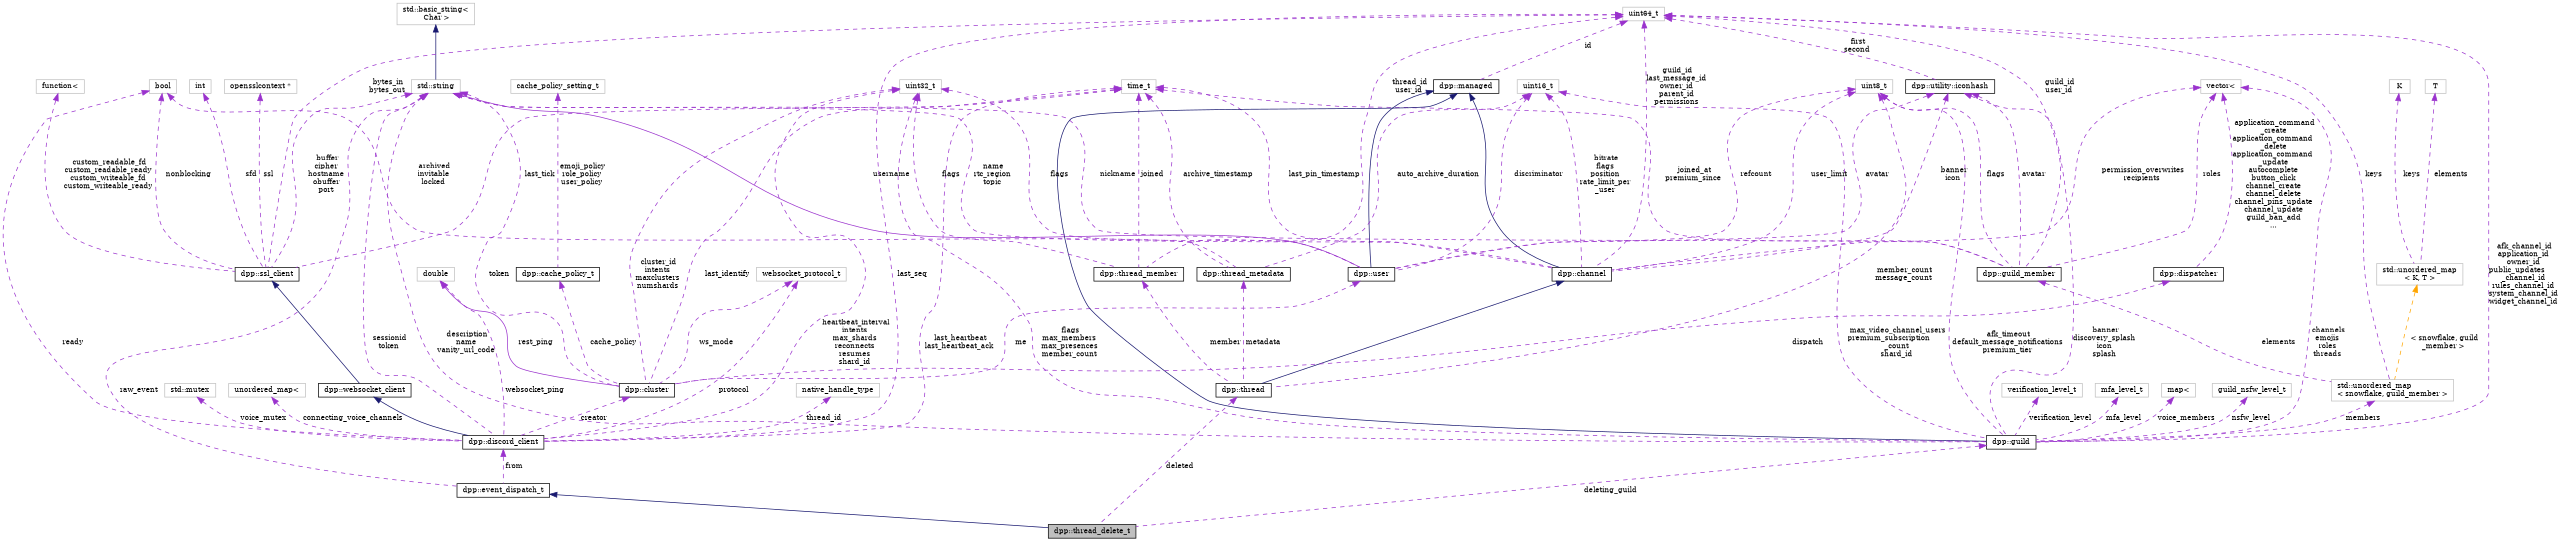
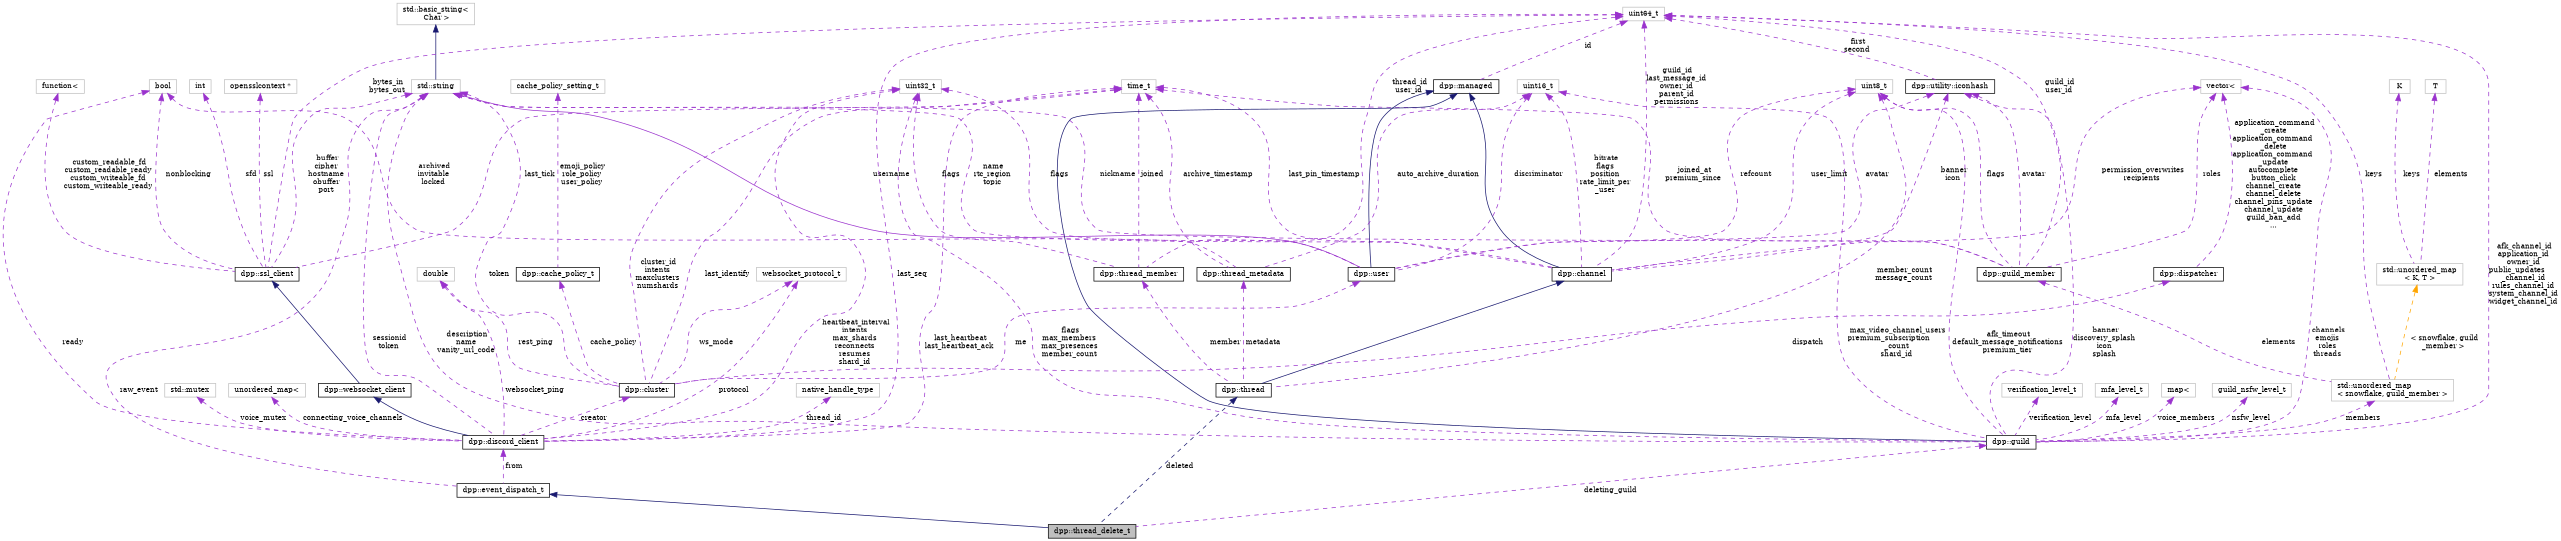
  digraph {
    fontname="DejaVu Serif"
    rankdir=TB
    node [color=grey75 fontname="DejaVu Serif" fontsize=10 shape=record]
    edge [color=darkorchid3 dir=back fontname="DejaVu Serif" fontsize=10 labelfontname=Helvetica labelfontsize=10 style=dashed]
    n1 [color=black fillcolor=grey75 fontcolor=black height=0.2 label="dpp::thread_delete_t" style=filled width=0.4]
    n2 [color=black height=0.2 label="dpp::event_dispatch_t" width=0.4]
    n3 [height=0.2 label="std::string" width=0.4]
    n4 [color=black height=0.2 label="dpp::discord_client" width=0.4]
    n5 [color=black height=0.2 label="dpp::ssl_client" width=0.4]
    n6 [color=black height=0.2 label="dpp::cluster" width=0.4]
    n7 [color=black height=0.2 label="dpp::user" width=0.4]
    n8 [color=black height=0.2 label="dpp::guild" width=0.4]
    n9 [color=black height=0.2 label="dpp::guild_member" width=0.4]
    n10 [color=black height=0.2 label="dpp::channel" width=0.4]
    n11 [color=black height=0.2 label="dpp::websocket_client" width=0.4]
    n12 [height=0.2 label="std::unordered_map\l\< snowflake, guild_member \>" width=0.4]
    n13 [color=black height=0.2 label="dpp::thread" width=0.4]
    n14 [height=0.2 label="std::basic_string\<\l Char \>" width=0.4]
    n15 [height=0.2 label=bool width=0.4]
    n16 [color=black height=0.2 label="dpp::thread_metadata" width=0.4]
    n17 [height=0.2 label=int width=0.4]
    n18 [height=0.2 label="opensslcontext *" width=0.4]
    n19 [height=0.2 label=time_t width=0.4]
    n20 [color=black height=0.2 label="dpp::thread_member" width=0.4]
    n21 [height=0.2 label=uint64_t width=0.4]
    n22 [color=black height=0.2 label="dpp::managed" width=0.4]
    n23 [color=black height=0.2 label="dpp::utility::iconhash" width=0.4]
    n24 [height=0.2 label="function\<" width=0.4]
    n25 [height=0.2 label=uint32_t width=0.4]
    n26 [height=0.2 label=double width=0.4]
    n27 [color=black height=0.2 label="dpp::dispatcher" width=0.4]
    n28 [height=0.2 label="vector\<" width=0.4]
    n29 [height=0.2 label=uint16_t width=0.4]
    n30 [height=0.2 label=uint8_t width=0.4]
    n31 [color=black height=0.2 label="dpp::cache_policy_t" width=0.4]
    n32 [height=0.2 label=cache_policy_setting_t width=0.4]
    n33 [height=0.2 label=websocket_protocol_t width=0.4]
    n34 [height=0.2 label=native_handle_type width=0.4]
    n35 [height=0.2 label="std::mutex" width=0.4]
    n36 [height=0.2 label="unordered_map\<" width=0.4]
    n37 [height=0.2 label=verification_level_t width=0.4]
    n38 [height=0.2 label=mfa_level_t width=0.4]
    n39 [height=0.2 label="std::unordered_map\l\< K, T \>" width=0.4]
    n40 [height=0.2 label=K width=0.4]
    n41 [height=0.2 label=T width=0.4]
    n42 [height=0.2 label="map\<" width=0.4]
    n43 [height=0.2 label=guild_nsfw_level_t width=0.4]
    n2 -> n1 [color=midnightblue style=solid]
    n3 -> n2 [label=" raw_event"]
    n3 -> n4 [label=" sessionid\ntoken"]
    n3 -> n5 [label=" buffer\ncipher\nhostname\nobuffer\nport"]
    n3 -> n6 [label=" token"]
    n3 -> n7 [label=" username" style=solid]
    n3 -> n8 [label=" description\nname\nvanity_url_code"]
    n3 -> n9 [label=" nickname"]
    n3 -> n10 [label=" name\nrtc_region\ntopic"]
    n4 -> n2 [label=" from"]
    n5 -> n11 [color=midnightblue style=solid]
    n6 -> n4 [label=" creator"]
    n7 -> n6 [label=" me"]
    n8 -> n1 [label=" deleting_guild"]
    n9 -> n12 [label=" elements"]
    n10 -> n13 [color=midnightblue style=solid]
    n11 -> n4 [color=midnightblue style=solid]
    n12 -> n8 [label=" members"]
-   n13 -> n1 [label=" deleted"]
+   n13 -> n1 [color=midnightblue label=" deleted"]
    n14 -> n3 [color=midnightblue style=solid]
    n15 -> n4 [label=" ready"]
    n15 -> n5 [label=" nonblocking"]
    n15 -> n16 [label=" archived\ninvitable\nlocked"]
    n16 -> n13 [label=" metadata"]
    n17 -> n5 [label=" sfd"]
    n18 -> n5 [label=" ssl"]
    n19 -> n4 [label=" last_heartbeat\nlast_heartbeat_ack"]
    n19 -> n5 [label=" last_tick"]
    n19 -> n6 [label=" last_identify"]
    n19 -> n9 [label=" joined_at\npremium_since"]
    n19 -> n10 [label=" last_pin_timestamp"]
    n19 -> n16 [label=" archive_timestamp"]
    n19 -> n20 [label=" joined"]
    n20 -> n13 [label=" member"]
    n21 -> n4 [label=" last_seq"]
    n21 -> n5 [label=" bytes_in\nbytes_out"]
    n21 -> n8 [label=" afk_channel_id\napplication_id\nowner_id\npublic_updates\l_channel_id\nrules_channel_id\nsystem_channel_id\nwidget_channel_id"]
    n21 -> n9 [label=" guild_id\nuser_id"]
    n21 -> n10 [label=" guild_id\nlast_message_id\nowner_id\nparent_id\npermissions"]
    n21 -> n12 [label=" keys"]
    n21 -> n20 [label=" thread_id\nuser_id"]
    n21 -> n22 [label=" id"]
    n21 -> n23 [label=" first\nsecond"]
    n22 -> n7 [color=midnightblue style=solid]
    n22 -> n8 [color=midnightblue style=solid]
    n22 -> n10 [color=midnightblue style=solid]
    n23 -> n7 [label=" avatar"]
    n23 -> n8 [label=" banner\ndiscovery_splash\nicon\nsplash"]
    n23 -> n9 [label=" avatar"]
    n23 -> n10 [label=" banner\nicon"]
    n24 -> n5 [label=" custom_readable_fd\ncustom_readable_ready\ncustom_writeable_fd\ncustom_writeable_ready"]
    n25 -> n4 [label=" heartbeat_interval\nintents\nmax_shards\nreconnects\nresumes\nshard_id"]
    n25 -> n6 [label=" cluster_id\nintents\nmaxclusters\nnumshards"]
    n25 -> n7 [label=" flags"]
    n25 -> n8 [label=" flags\nmax_members\nmax_presences\nmember_count"]
    n25 -> n20 [label=" flags"]
    n26 -> n4 [label=" websocket_ping"]
-   n26 -> n6 [label=" rest_ping" style=solid]
+   n26 -> n6 [label=" rest_ping"]
    n27 -> n6 [label=" dispatch"]
    n28 -> n8 [label=" channels\nemojis\nroles\nthreads"]
    n28 -> n9 [label=" roles"]
    n28 -> n10 [label=" permission_overwrites\nrecipients"]
    n28 -> n27 [label=" application_command\l_create\napplication_command\l_delete\napplication_command\l_update\nautocomplete\nbutton_click\nchannel_create\nchannel_delete\nchannel_pins_update\nchannel_update\nguild_ban_add\n..."]
    n29 -> n7 [label=" discriminator"]
    n29 -> n8 [label=" max_video_channel_users\npremium_subscription\l_count\nshard_id"]
    n29 -> n10 [label=" bitrate\nflags\nposition\nrate_limit_per\l_user"]
    n29 -> n16 [label=" auto_archive_duration"]
    n30 -> n7 [label=" refcount"]
    n30 -> n8 [label=" afk_timeout\ndefault_message_notifications\npremium_tier"]
    n30 -> n9 [label=" flags"]
    n30 -> n10 [label=" user_limit"]
    n30 -> n13 [label=" member_count\nmessage_count"]
    n31 -> n6 [label=" cache_policy"]
    n32 -> n31 [label=" emoji_policy\nrole_policy\nuser_policy"]
    n33 -> n4 [label=" protocol"]
    n33 -> n6 [label=" ws_mode"]
    n34 -> n4 [label=" thread_id"]
    n35 -> n4 [label=" voice_mutex"]
    n36 -> n4 [label=" connecting_voice_channels"]
    n37 -> n8 [label=" verification_level"]
    n38 -> n8 [label=" mfa_level"]
    n39 -> n12 [color=orange label=" \< snowflake, guild\l_member \>"]
    n40 -> n39 [label=" keys"]
    n41 -> n39 [label=" elements"]
    n42 -> n8 [label=" voice_members"]
    n43 -> n8 [label=" nsfw_level"]
  }
